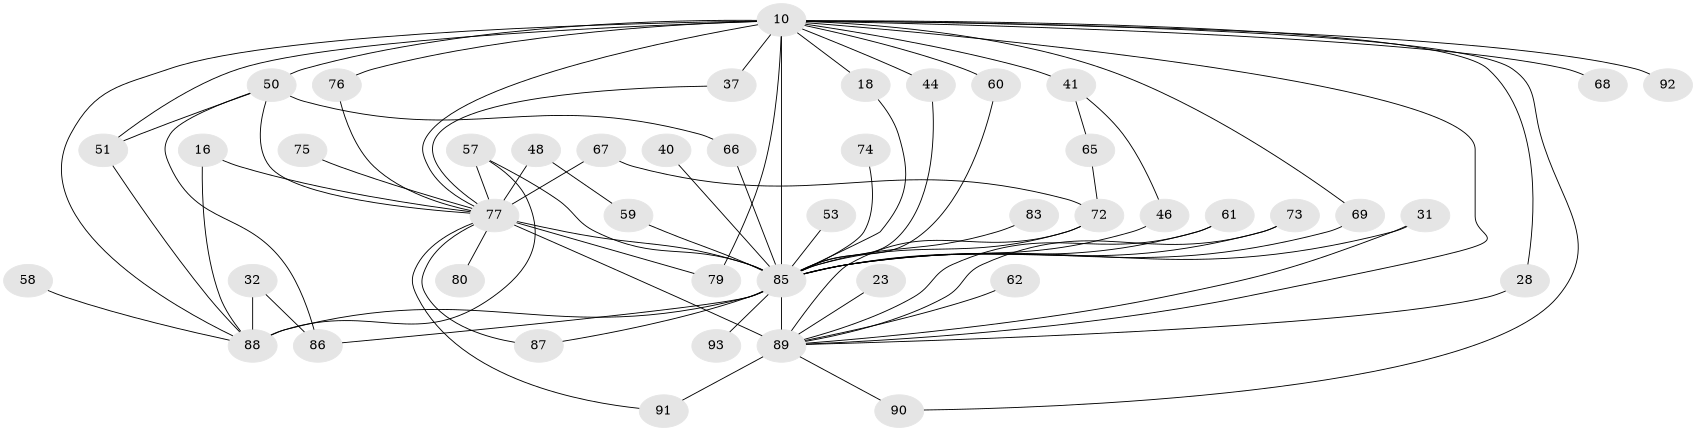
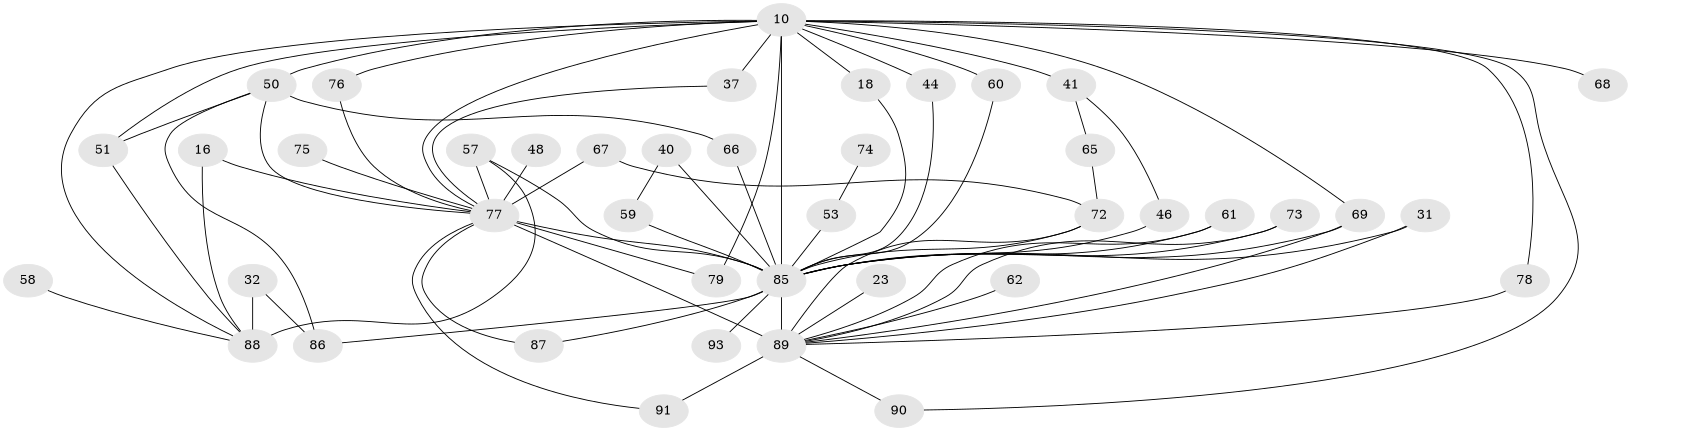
  graph {
    node [color=gray90 style=filled]
    10 [super="+1"]
    18
    37 [super="+19"]
    41
    44
    50 [super="+22+26"]
    60
    68
    69
    76 [super="+11"]
    77 [super="+5+49"]
-   78 [label=28]
+   78
    79 [super="+54+47"]
    85 [super="+82+70+71+84+9+43+7"]
    88 [super="+28+24"]
    89 [super="+55+63"]
    90
-   92
    51
    46
    65
    86 [super="+81"]
    66
    57 [super="+33+39+36+25"]
-   80
    87
    91
    93
    16
    23
    31
    32
    40
    72 [super="+64"]
    59 [super="+35"]
    48
    53
    58 [super="+45"]
    61
    62
    67
    73
    74
    75
-   83
    10 -- 18
    10 -- 37 [weight=2]
    10 -- 41 [weight=2]
    10 -- 44
    10 -- 50 [weight=3]
    10 -- 60
    10 -- 68
    10 -- 69
    10 -- 76
    10 -- 77 [weight=4]
    10 -- 78
    10 -- 79 [weight=5]
    10 -- 85 [weight=10]
    10 -- 88
-   10 -- 89 [weight=4]
+   69 -- 89 [weight=4]
    10 -- 90
-   10 -- 92 [weight=2]
    10 -- 51 [weight=3]
    18 -- 85
    37 -- 77
    41 -- 46
    41 -- 65
    44 -- 85
    50 -- 77
    50 -- 51
    50 -- 86
    50 -- 66
    60 -- 85
    69 -- 85
    76 -- 77
    77 -- 79
    77 -- 85 [weight=12]
    77 -- 89 [weight=7]
-   77 -- 80
    77 -- 87
    77 -- 91
    78 -- 89
-   85 -- 88 [weight=6]
    85 -- 89 [weight=13]
    85 -- 86
    85 -- 87
    85 -- 93 [weight=2]
    89 -- 90
    89 -- 91
    51 -- 88
    46 -- 85
    65 -- 72
    66 -- 85
    57 -- 77
    57 -- 85 [weight=2]
    57 -- 88 [weight=2]
    16 -- 77
    16 -- 88
    23 -- 89 [weight=2]
    31 -- 85
    31 -- 89
    32 -- 88 [weight=2]
    32 -- 86
    40 -- 85
    72 -- 85 [weight=3]
    72 -- 89
    59 -- 85 [weight=3]
    48 -- 77
-   48 -- 59
+   40 -- 59
    53 -- 85 [weight=2]
    58 -- 88 [weight=3]
    61 -- 85
    61 -- 89
    62 -- 89
    67 -- 77
    67 -- 72
    73 -- 85
    73 -- 89
-   74 -- 85 [weight=2]
+   74 -- 53 [weight=2]
    75 -- 77 [weight=2]
-   83 -- 85 [weight=2]
  }
